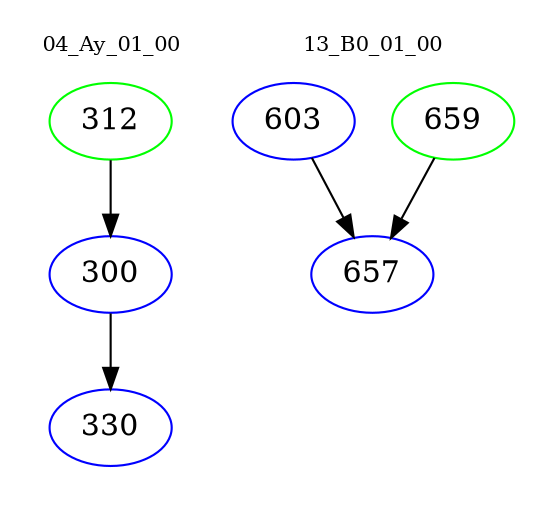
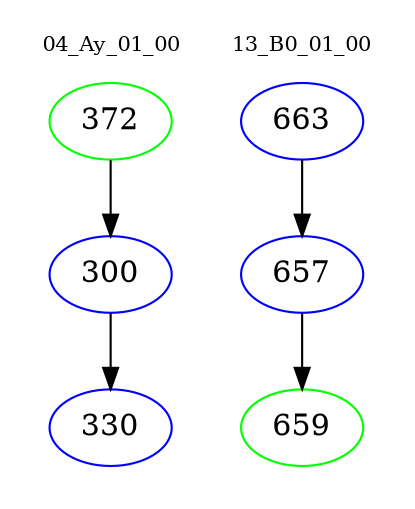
  digraph {
    node [color=blue]
    edge [color=black]
-   n1 [color=green label=312]
+   n1 [color=green label=372]
    n2 [label=300]
    n3 [label=330]
    n4 [color=green label=659]
    n5 [label=657]
-   n6 [label=603]
+   n6 [label=663]
    subgraph cluster_1 {
      color=white
      fontsize=10
      label="04_Ay_01_00"
      n1
      n2
      n3
    }
    subgraph cluster_2 {
      color=white
      fontsize=10
      label="13_B0_01_00"
      n4
      n5
      n6
    }
    n1 -> n2
    n2 -> n3
-   n4 -> n5
+   n5 -> n4
    n6 -> n5
  }
